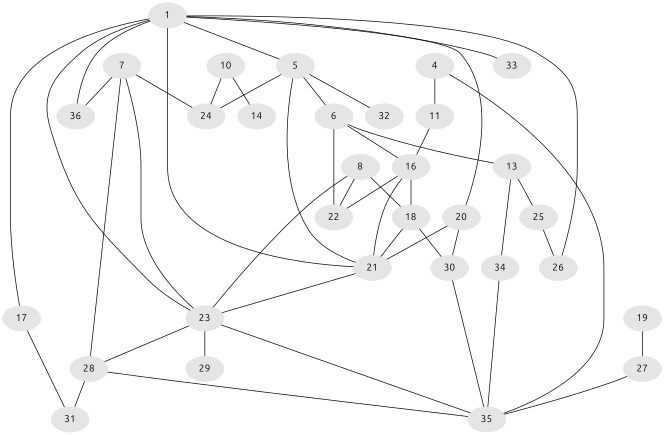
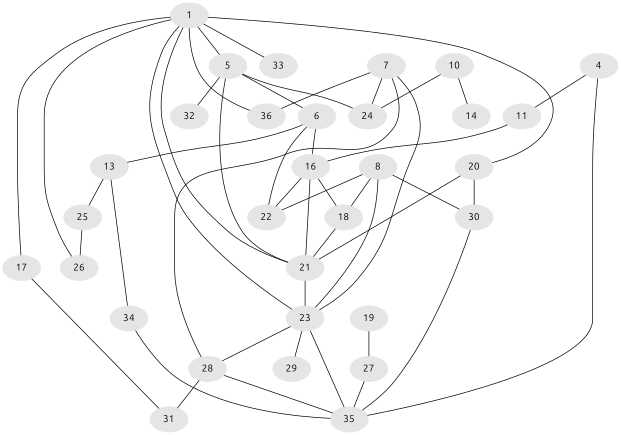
  graph {
    fontname=Ubuntu
    node [color=gray90 fontname=Ubuntu style=filled]
    edge [fontname=Ubuntu weight=1.0]
    1
    5
    17
    20
    21
    23
    26
    33
    36
    6
    24
    32
    31
    30
    35
    28
    29
    4
    11
    16
    13
    22
    25
    34
    18
    7
    10
    14
    8
    19
    27
    1 -- 5
    1 -- 17
    1 -- 20
    1 -- 21
    1 -- 23
    1 -- 26
    1 -- 33
    1 -- 36 [weight=2.0]
    5 -- 21
    5 -- 6
    5 -- 24
    5 -- 32
    17 -- 31
    20 -- 21
    20 -- 30
    21 -- 23
    23 -- 35
    23 -- 28
    23 -- 29
    6 -- 16
    6 -- 13
    6 -- 22
    30 -- 35
    28 -- 31
    28 -- 35
    4 -- 35
    4 -- 11
    11 -- 16
    16 -- 21 [weight=2.0]
    16 -- 22
    16 -- 18
    13 -- 25
    13 -- 34
    25 -- 26
    34 -- 35
    18 -- 21
-   18 -- 30
+   8 -- 30
    7 -- 23
    7 -- 36
    7 -- 24
    7 -- 28
    10 -- 24
    10 -- 14
    8 -- 23
    8 -- 22
    8 -- 18
    19 -- 27
    27 -- 35
  }
